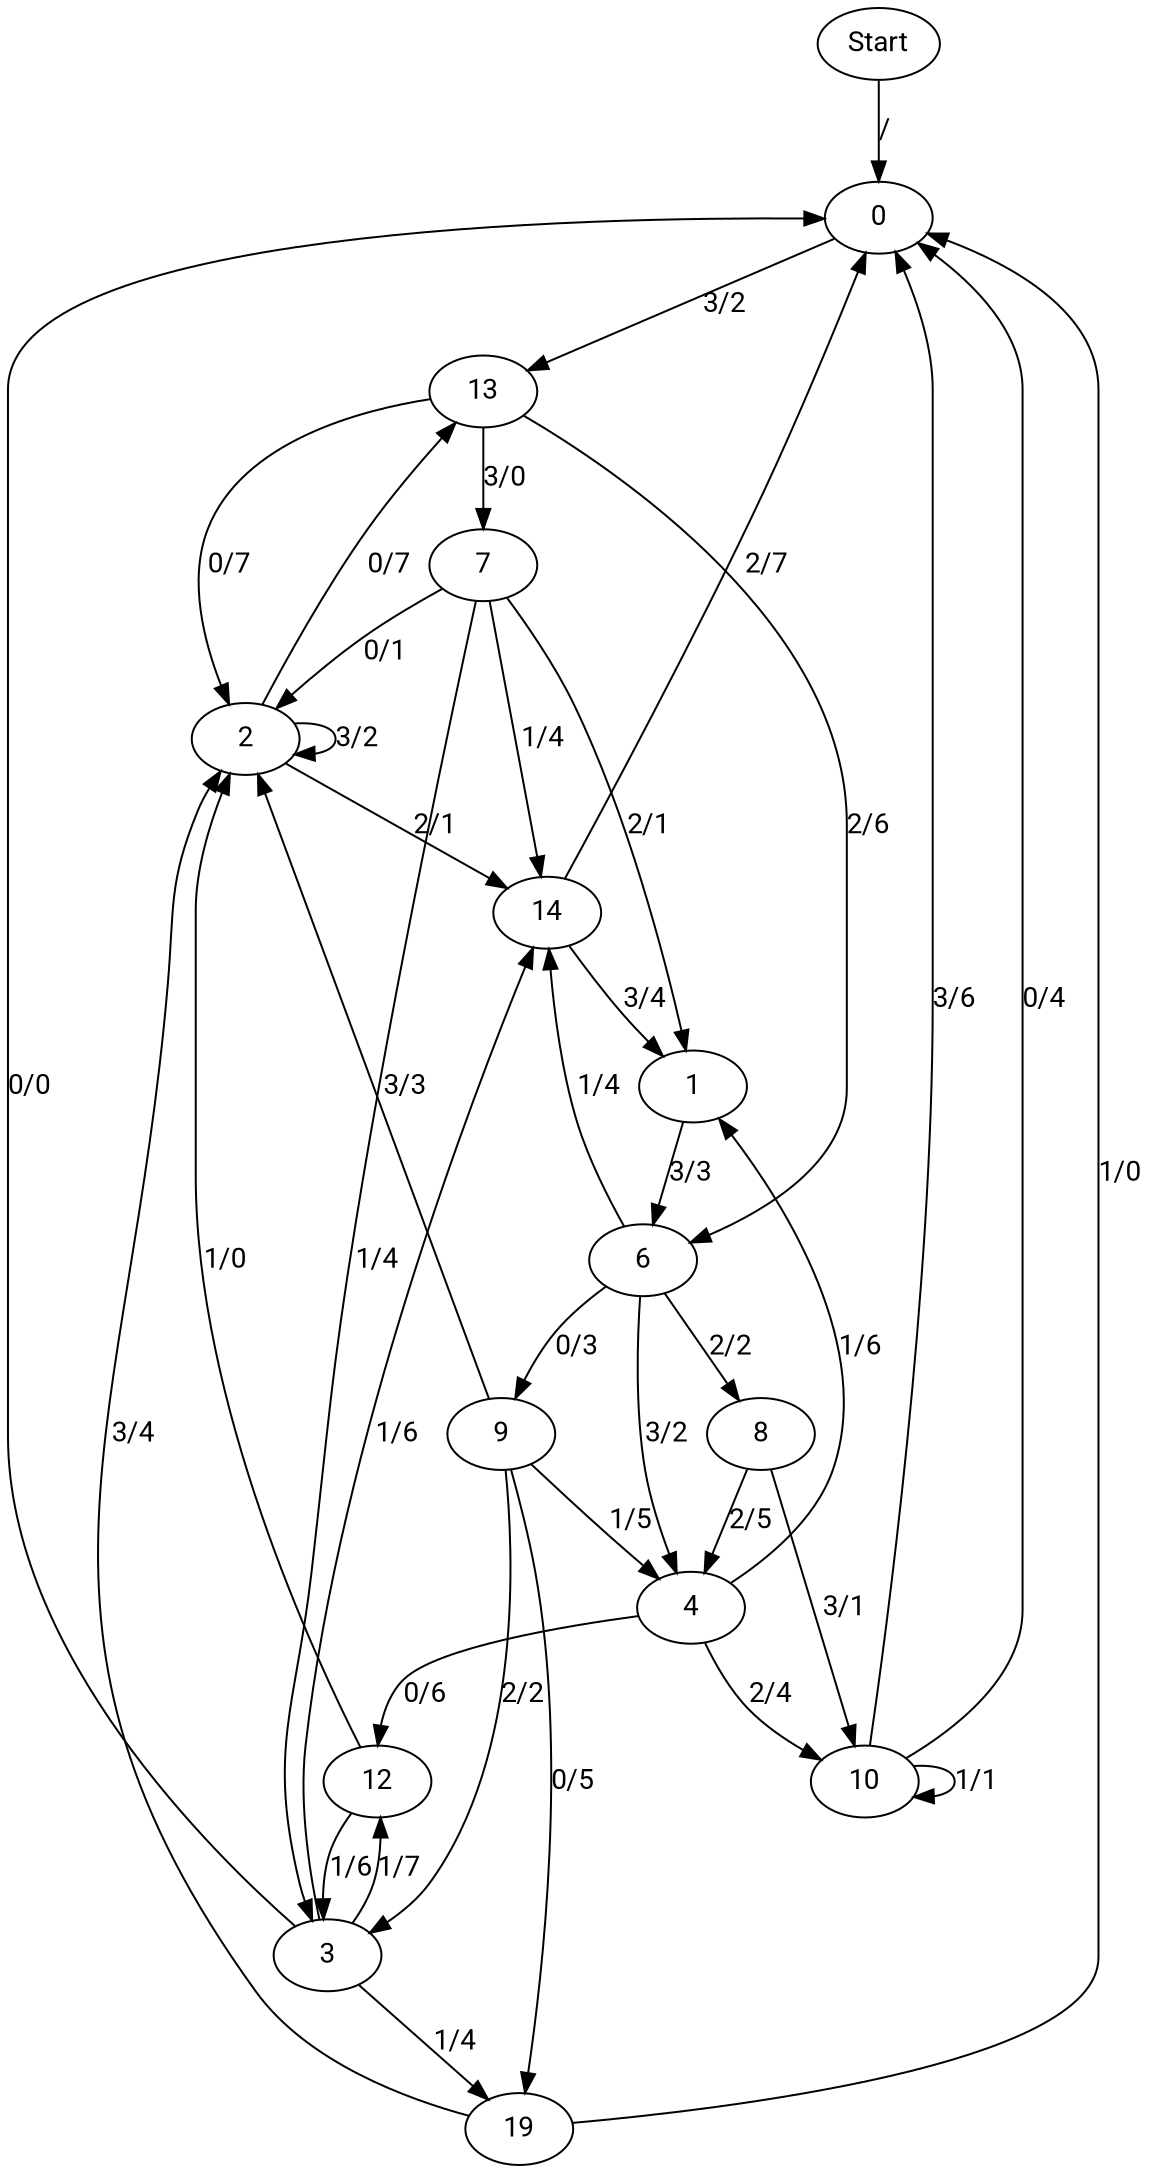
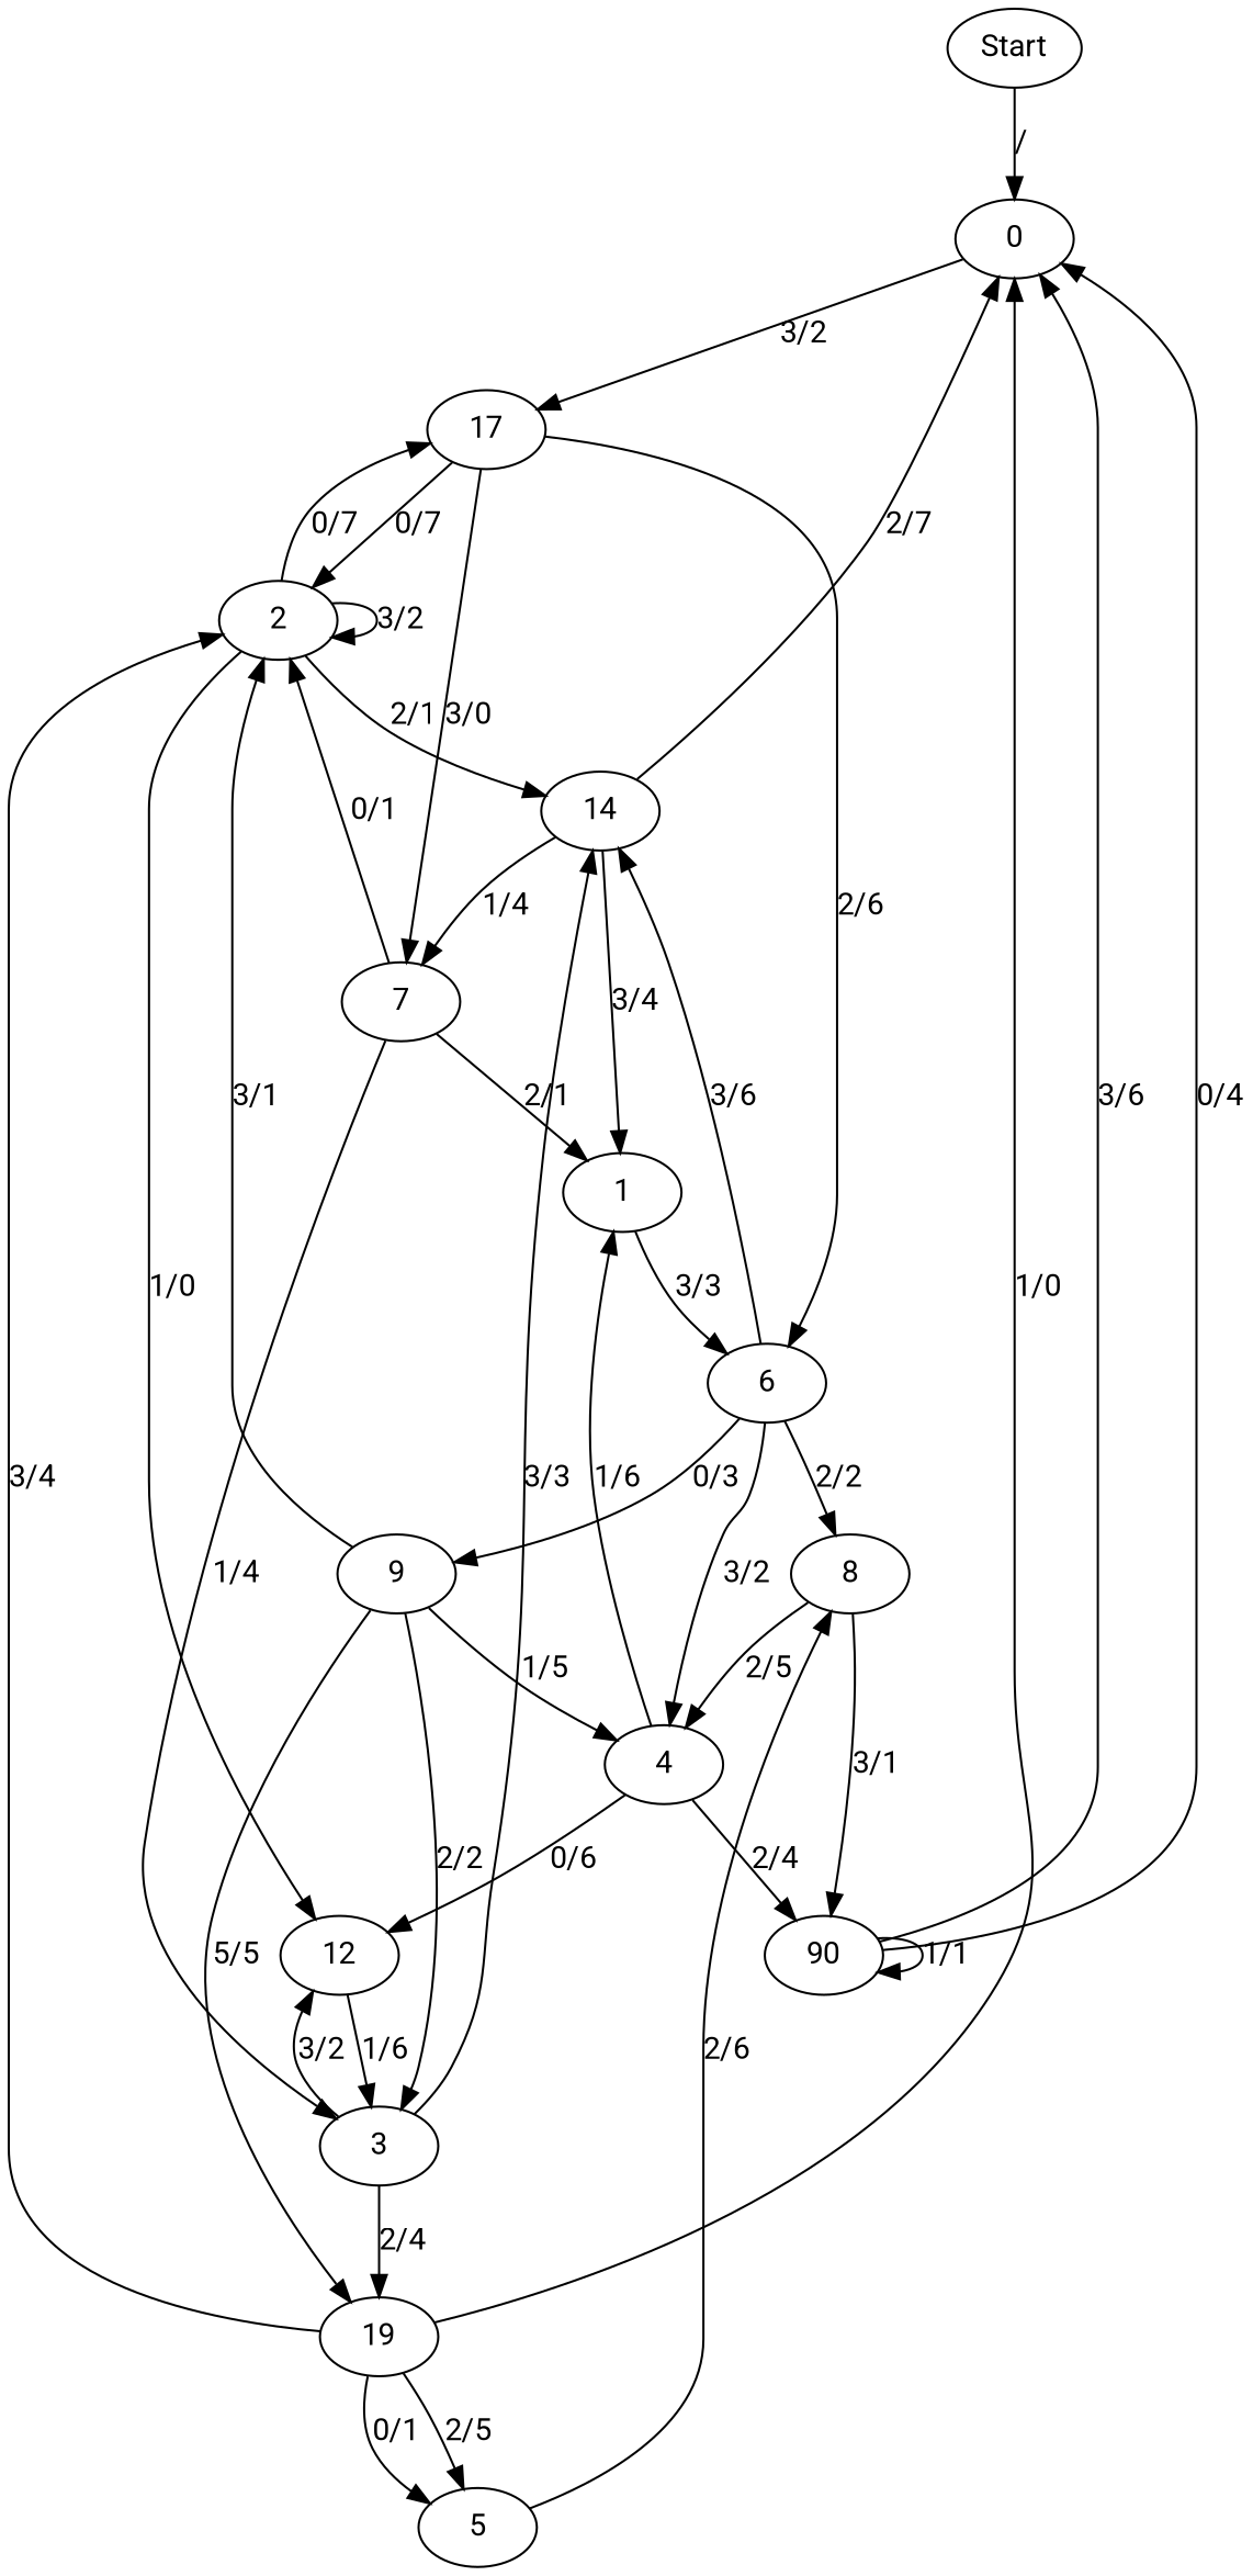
  digraph {
    fontname=Roboto
    node [fontname=Roboto]
    edge [fontname=Roboto]
    Start
    0
-   13
+   13 [label=17]
    2
    6
    7
    12
    14
    4
    9
    8
    1
    3
-   10
+   10 [label=90]
    n15 [label=19]
+   5
    Start -> 0 [label="/"]
    0 -> 13 [label="3/2"]
    13 -> 2 [label="0/7"]
    13 -> 6 [label="2/6"]
    13 -> 7 [label="3/0"]
    2 -> 13 [label="0/7"]
    2 -> 2 [label="3/2"]
-   12 -> 2 [label="1/0"]
+   2 -> 12 [label="1/0"]
    2 -> 14 [label="2/1"]
-   6 -> 14 [label="1/4"]
+   6 -> 14 [label="3/6"]
    6 -> 4 [label="3/2"]
    6 -> 9 [label="0/3"]
    6 -> 8 [label="2/2"]
    7 -> 2 [label="0/1"]
    7 -> 1 [label="2/1"]
    7 -> 3 [label="1/4"]
    12 -> 3 [label="1/6"]
    14 -> 0 [label="2/7"]
-   7 -> 14 [label="1/4"]
+   14 -> 7 [label="1/4"]
    14 -> 1 [label="3/4"]
    4 -> 12 [label="0/6"]
    4 -> 1 [label="1/6"]
    4 -> 10 [label="2/4"]
-   9 -> 2 [label="3/3"]
+   9 -> 2 [label="3/1"]
    9 -> 4 [label="1/5"]
    9 -> 3 [label="2/2"]
-   9 -> n15 [label="0/5"]
+   9 -> n15 [label="5/5"]
    8 -> 4 [label="2/5"]
    8 -> 10 [label="3/1"]
    1 -> 6 [label="3/3"]
-   3 -> 0 [label="0/0"]
-   3 -> 12 [label="1/7"]
-   3 -> 14 [label="1/6"]
-   3 -> n15 [label="1/4"]
+   3 -> 12 [label="3/2"]
+   3 -> 14 [label="3/3"]
+   3 -> n15 [label="2/4"]
    10 -> 0 [label="3/6"]
    10 -> 0 [label="0/4"]
    10 -> 10 [label="1/1"]
    n15 -> 0 [label="1/0"]
    n15 -> 2 [label="3/4"]
+   n15 -> 5 [label="2/5"]
+   n15 -> 5 [label="0/1"]
+   5 -> 8 [label="2/6"]
  }
